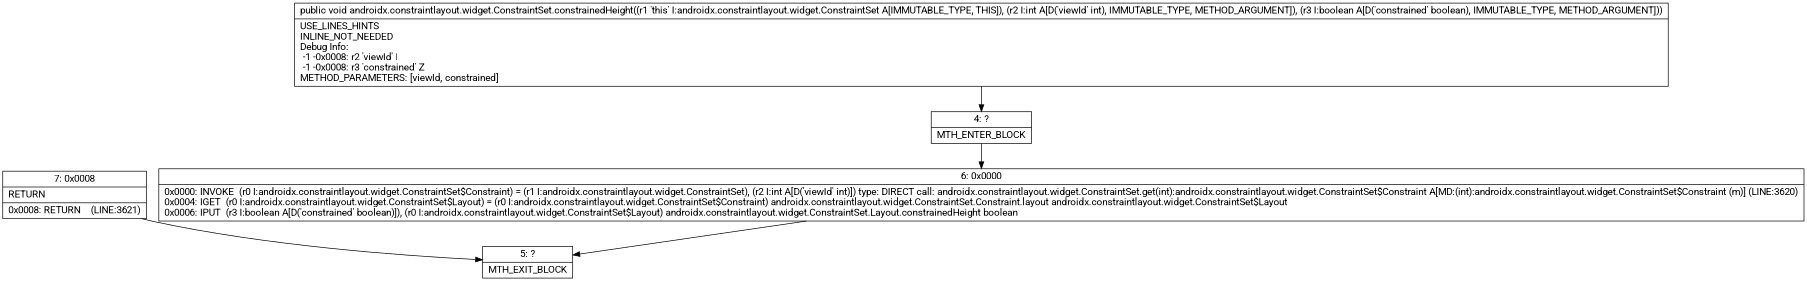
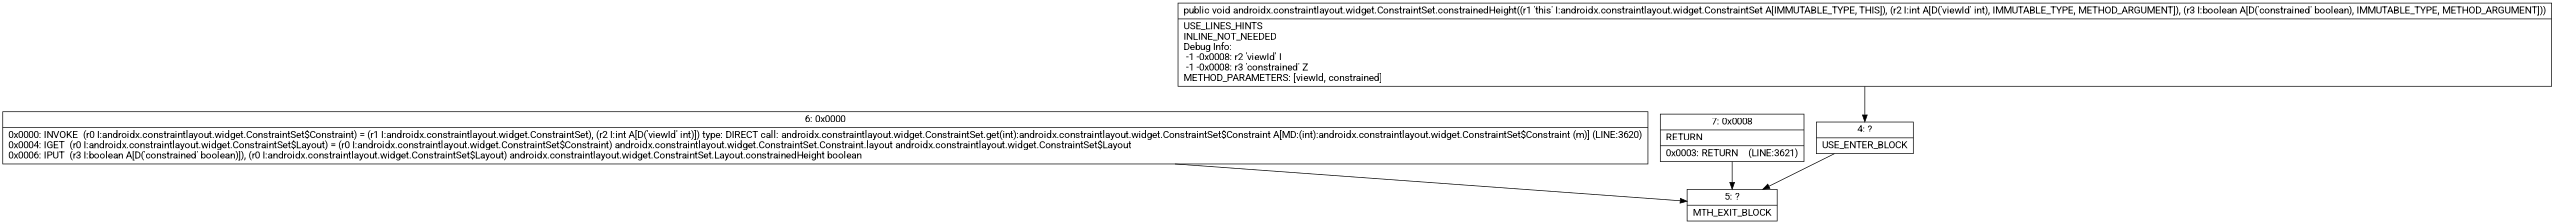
  digraph {
    fontname=Roboto
    node [fontname=Roboto shape=record]
    edge [fontname=Roboto]
-   n1 [label="{4\:\ ?|MTH_ENTER_BLOCK\l}"]
+   n1 [label="{4\:\ ?|USE_ENTER_BLOCK\l}"]
    n2 [label="{6\:\ 0x0000|0x0000: INVOKE  (r0 I:androidx.constraintlayout.widget.ConstraintSet$Constraint) = (r1 I:androidx.constraintlayout.widget.ConstraintSet), (r2 I:int A[D('viewId' int)]) type: DIRECT call: androidx.constraintlayout.widget.ConstraintSet.get(int):androidx.constraintlayout.widget.ConstraintSet$Constraint A[MD:(int):androidx.constraintlayout.widget.ConstraintSet$Constraint (m)] (LINE:3620)\l0x0004: IGET  (r0 I:androidx.constraintlayout.widget.ConstraintSet$Layout) = (r0 I:androidx.constraintlayout.widget.ConstraintSet$Constraint) androidx.constraintlayout.widget.ConstraintSet.Constraint.layout androidx.constraintlayout.widget.ConstraintSet$Layout \l0x0006: IPUT  (r3 I:boolean A[D('constrained' boolean)]), (r0 I:androidx.constraintlayout.widget.ConstraintSet$Layout) androidx.constraintlayout.widget.ConstraintSet.Layout.constrainedHeight boolean \l}"]
    n3 [label="{5\:\ ?|MTH_EXIT_BLOCK\l}"]
-   n4 [label="{7\:\ 0x0008|RETURN\l|0x0008: RETURN    (LINE:3621)\l}"]
+   n4 [label="{7\:\ 0x0008|RETURN\l|0x0003: RETURN    (LINE:3621)\l}"]
    n5 [label="{public void androidx.constraintlayout.widget.ConstraintSet.constrainedHeight((r1 'this' I:androidx.constraintlayout.widget.ConstraintSet A[IMMUTABLE_TYPE, THIS]), (r2 I:int A[D('viewId' int), IMMUTABLE_TYPE, METHOD_ARGUMENT]), (r3 I:boolean A[D('constrained' boolean), IMMUTABLE_TYPE, METHOD_ARGUMENT]))  | USE_LINES_HINTS\lINLINE_NOT_NEEDED\lDebug Info:\l  \-1 \-0x0008: r2 'viewId' I\l  \-1 \-0x0008: r3 'constrained' Z\lMETHOD_PARAMETERS: [viewId, constrained]\l}"]
-   n1 -> n2
+   n1 -> n3
    n2 -> n3
    n4 -> n3
    n5 -> n1
  }
